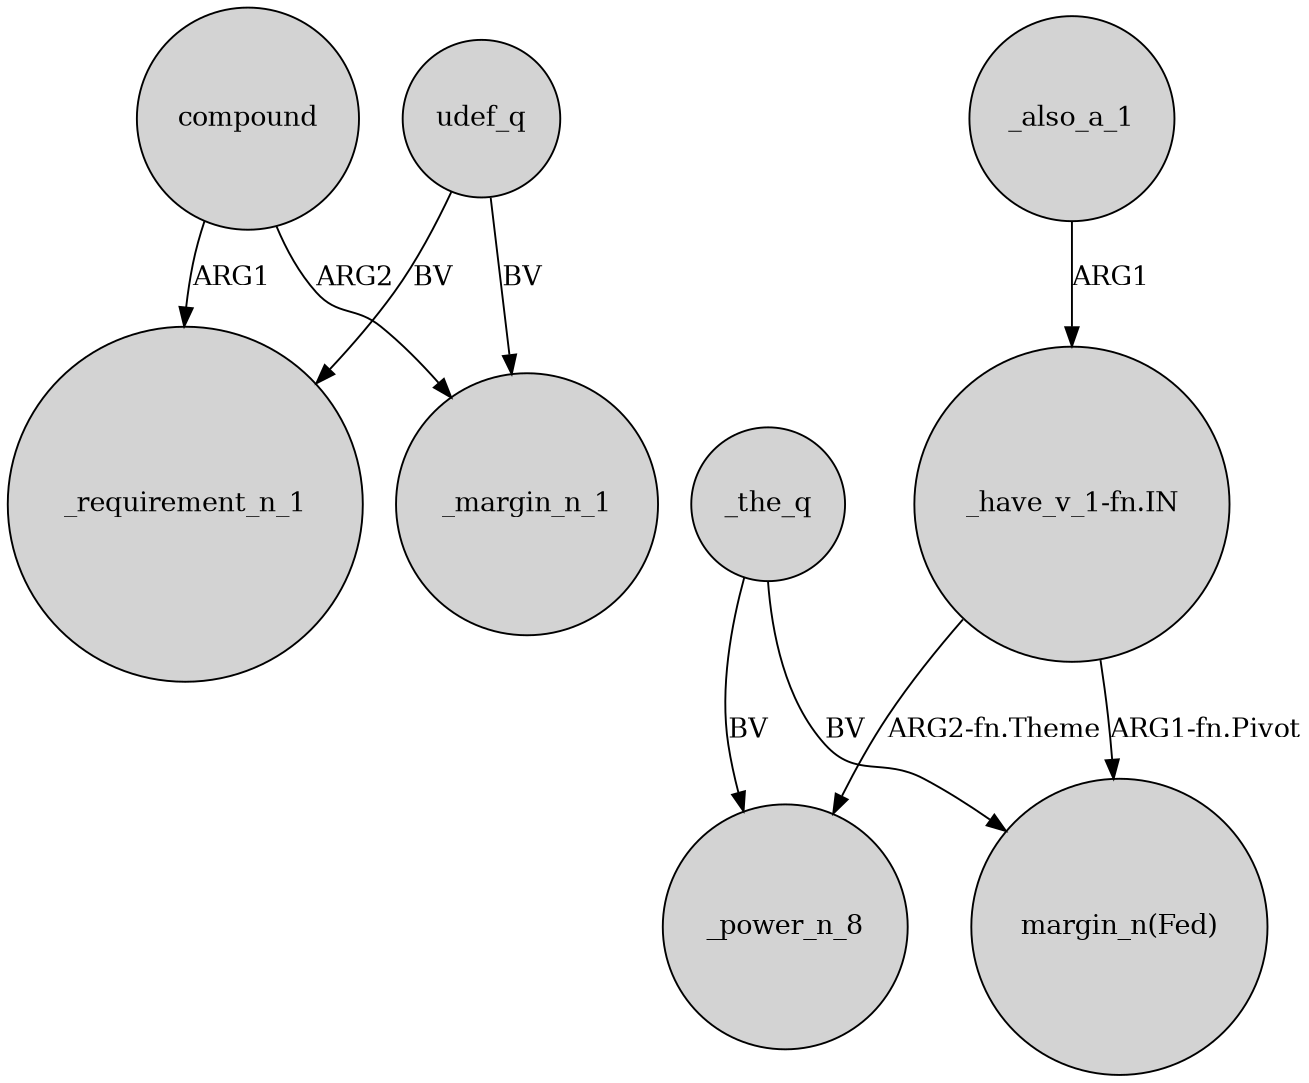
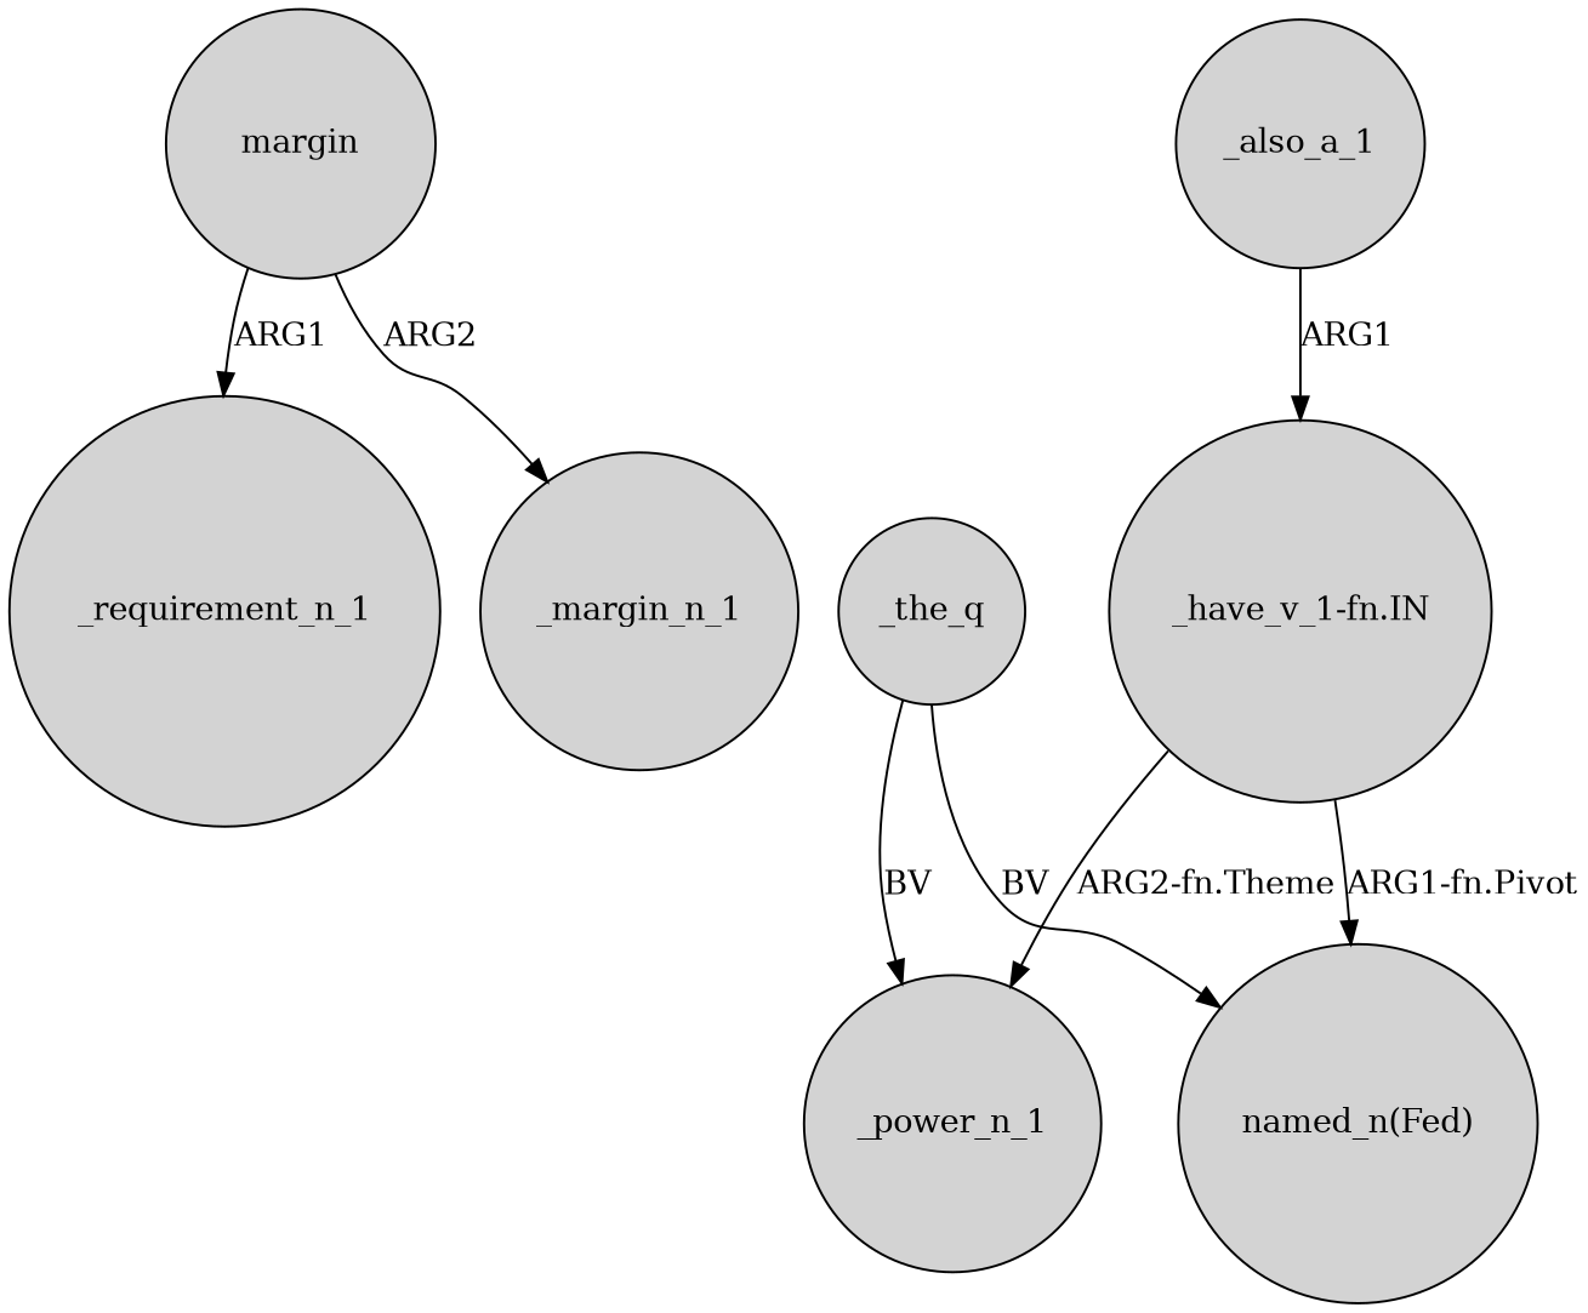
  digraph {
    node [shape=circle style=filled]
-   compound
+   compound [label=margin]
    _requirement_n_1
    _margin_n_1
    _the_q
-   _power_n_1 [label=_power_n_8]
-   "named_n(Fed)" [label="margin_n(Fed)"]
-   udef_q
+   _power_n_1
+   "named_n(Fed)"
    _also_a_1
    "_have_v_1-fn.IN"
    compound -> _requirement_n_1 [label=ARG1]
    compound -> _margin_n_1 [label=ARG2]
    _the_q -> _power_n_1 [label=BV]
    _the_q -> "named_n(Fed)" [label=BV]
-   udef_q -> _requirement_n_1 [label=BV]
-   udef_q -> _margin_n_1 [label=BV]
    _also_a_1 -> "_have_v_1-fn.IN" [label=ARG1]
    "_have_v_1-fn.IN" -> _power_n_1 [label="ARG2-fn.Theme"]
    "_have_v_1-fn.IN" -> "named_n(Fed)" [label="ARG1-fn.Pivot"]
  }
